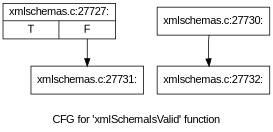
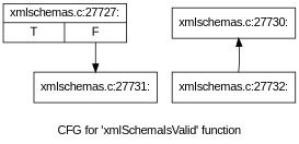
  digraph {
    fontname="Liberation Sans"
    label="CFG for 'xmlSchemaIsValid' function"
    node [fontname="Liberation Sans" shape=record]
    edge [fontname="Liberation Sans"]
    n1 [label="{xmlschemas.c:27727:|{<s0>T|<s1>F}}"]
    n2 [label="{xmlschemas.c:27731:}"]
    n3 [label="{xmlschemas.c:27730:}"]
    n4 [label="{xmlschemas.c:27732:}"]
    n1 -> n2 [tailport=s1]
-   n3 -> n4
+   n4 -> n3
  }
